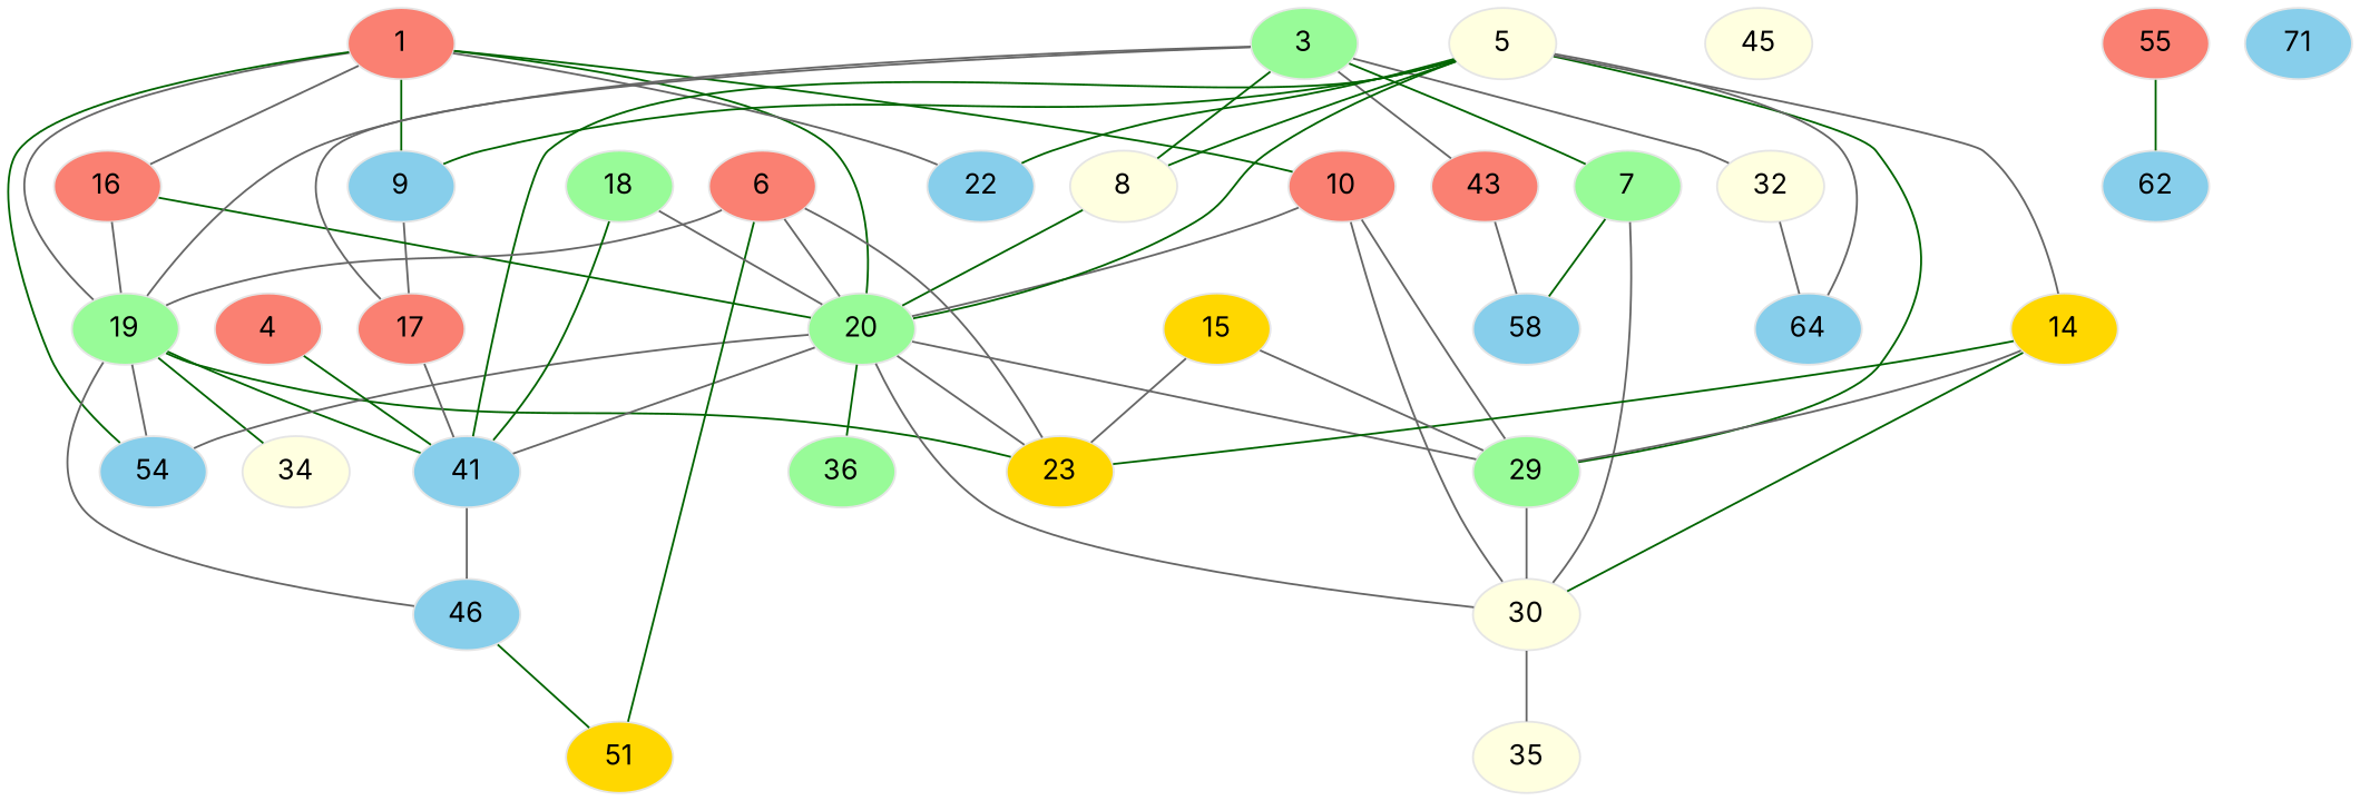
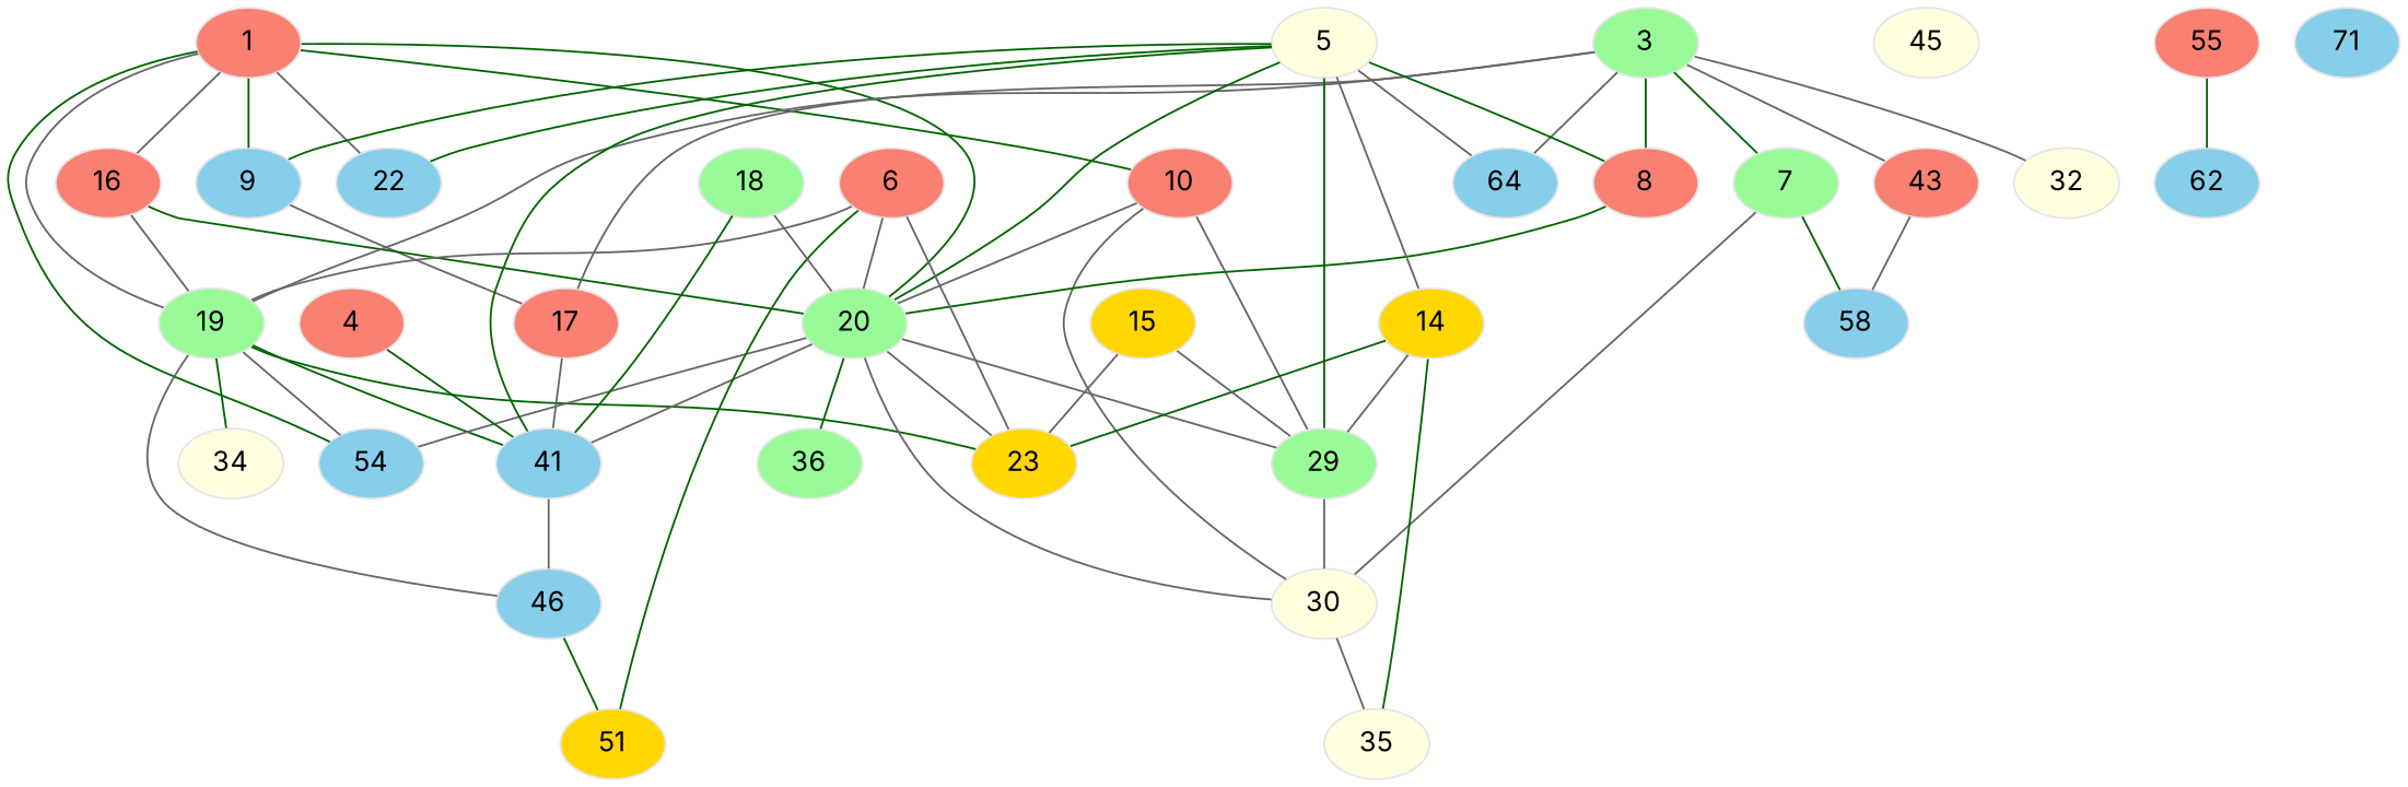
  graph {
    fontname=Inter
    node [color=gray90 fillcolor=skyblue fontname=Inter style=filled]
    edge [color=gray40 fontname=Inter]
    1 [fillcolor=salmon super="+4+12"]
    9
    10 [fillcolor=salmon super="+37+56"]
    16 [fillcolor=salmon]
    19 [fillcolor=palegreen super="+49+57+48"]
    20 [fillcolor=palegreen super="+38+47+27"]
    22
    54
    17 [fillcolor=salmon super="+25"]
    29 [fillcolor=palegreen super="+60"]
    30 [fillcolor=lightyellow super="+42"]
    41 [super="+70+50+63"]
    23 [fillcolor=gold super="+33"]
    34 [fillcolor=lightyellow]
    46
    36 [fillcolor=palegreen]
    n17 [fillcolor=salmon label=4]
    3 [fillcolor=palegreen super="+44"]
    7 [fillcolor=palegreen super="+59+21"]
-   8 [fillcolor=lightyellow super="+31"]
+   8 [fillcolor=salmon super="+31"]
    32 [fillcolor=lightyellow]
    43 [fillcolor=salmon super="+61"]
    64
    58
    5 [fillcolor=lightyellow super="+26+13"]
    14 [fillcolor=gold]
    6 [fillcolor=salmon super="+68+28+11"]
    51 [fillcolor=gold]
    35 [fillcolor=lightyellow]
    15 [fillcolor=gold]
    18 [fillcolor=palegreen]
    45 [fillcolor=lightyellow]
    55 [fillcolor=salmon]
    62
    71
    1 -- 9 [color=darkgreen]
    1 -- 10 [color=darkgreen]
    1 -- 16
    1 -- 19
    1 -- 20 [color=darkgreen]
    1 -- 22
    1 -- 54 [color=darkgreen]
    9 -- 17
    10 -- 20
    10 -- 29
    10 -- 30
    16 -- 19
    16 -- 20 [color=darkgreen]
    19 -- 54
    19 -- 41 [color=darkgreen weight=2]
    19 -- 23 [color=darkgreen]
    19 -- 34 [color=darkgreen]
    19 -- 46
    20 -- 54
    20 -- 29
    20 -- 30
    20 -- 41 [weight=2]
    20 -- 23
    20 -- 36 [color=darkgreen]
    17 -- 41
    29 -- 30
    30 -- 35
    41 -- 46
    46 -- 51 [color=darkgreen]
    n17 -- 41 [color=darkgreen]
    3 -- 19 [weight=2]
    3 -- 17
    3 -- 7 [color=darkgreen weight=2]
    3 -- 8 [color=darkgreen]
    3 -- 32
    3 -- 43
-   32 -- 64
+   3 -- 64
    7 -- 30
    7 -- 58 [color=darkgreen]
    8 -- 20 [color=darkgreen]
    43 -- 58
    5 -- 9 [color=darkgreen]
    5 -- 20 [color=darkgreen]
    5 -- 22 [color=darkgreen]
    5 -- 29 [color=darkgreen weight=3]
    5 -- 41 [color=darkgreen]
    5 -- 8 [color=darkgreen]
    5 -- 64
    5 -- 14
    14 -- 29
-   14 -- 30 [color=darkgreen]
+   14 -- 35 [color=darkgreen]
    14 -- 23 [color=darkgreen]
    6 -- 19
    6 -- 20
    6 -- 23
    6 -- 51 [color=darkgreen]
    15 -- 29
    15 -- 23
    18 -- 20
    18 -- 41 [color=darkgreen]
    55 -- 62 [color=darkgreen]
  }
